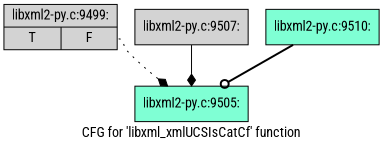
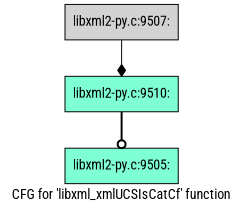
  digraph {
    fontname="Roboto Condensed"
    label="CFG for 'libxml_xmlUCSIsCatCf' function"
    node [fillcolor=lightgrey fontname="Roboto Condensed" shape=record style=filled]
    edge [arrowhead=diamond fontname="Roboto Condensed"]
-   n1 [label="{libxml2-py.c:9499:|{<s0>T|<s1>F}}"]
    n2 [fillcolor=aquamarine label="{libxml2-py.c:9505:}"]
    n3 [label="{libxml2-py.c:9507:}"]
    n4 [fillcolor=aquamarine label="{libxml2-py.c:9510:}"]
-   n1 -> n2 [style=dotted tailport=s1]
-   n3 -> n2 [style=solid]
+   n3 -> n4 [style=solid]
    n4 -> n2 [arrowhead=odot style=bold]
  }
